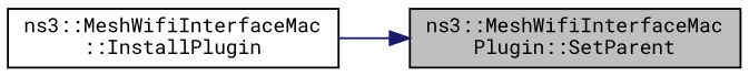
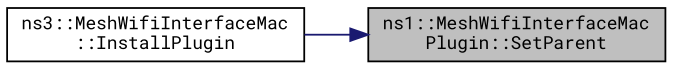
  digraph {
    rankdir=RL
    fontname="Roboto Mono"
    node [color=black fontname="Roboto Mono" fontsize=10 shape=record style=filled]
-   n1 [fillcolor=grey75 fontcolor=black height=0.2 label="ns3::MeshWifiInterfaceMac\lPlugin::SetParent" width=0.4]
+   n1 [fillcolor=grey75 fontcolor=black height=0.2 label="ns1::MeshWifiInterfaceMac\lPlugin::SetParent" width=0.4]
    n2 [fillcolor=white height=0.2 label="ns3::MeshWifiInterfaceMac\l::InstallPlugin" width=0.4]
    n1 -> n2 [color=midnightblue dir=back fontname="Roboto Mono" fontsize=10 labelfontname=Helvetica labelfontsize=10 style=solid]
  }
